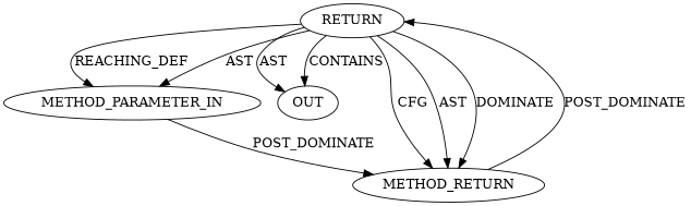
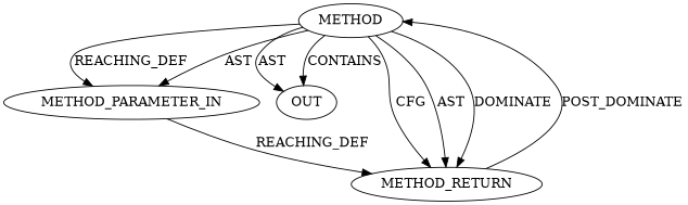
  digraph {
    node [CODE="<empty>" ORDER=1 TYPE_FULL_NAME=ANY]
-   n1 [AST_PARENT_FULL_NAME="<global>" AST_PARENT_TYPE=NAMESPACE_BLOCK FILENAME="<empty>" FULL_NAME=tcp_hdr IS_EXTERNAL=true NAME=tcp_hdr ORDER=0 label=RETURN TYPE_FULL_NAME=""]
+   n1 [AST_PARENT_FULL_NAME="<global>" AST_PARENT_TYPE=NAMESPACE_BLOCK FILENAME="<empty>" FULL_NAME=tcp_hdr IS_EXTERNAL=true NAME=tcp_hdr ORDER=0 label=METHOD TYPE_FULL_NAME=""]
    n2 [CODE=p1 EVALUATION_STRATEGY=BY_VALUE INDEX=1 IS_VARIADIC=false NAME=p1 label=METHOD_PARAMETER_IN]
    n3 [ARGUMENT_INDEX=1 label=OUT]
    n4 [CODE=RET EVALUATION_STRATEGY=BY_VALUE ORDER=2 label=METHOD_RETURN]
    n1 -> n2 [label=REACHING_DEF]
    n1 -> n2 [label=AST]
    n1 -> n3 [label=AST]
    n1 -> n3 [label=CONTAINS]
    n1 -> n4 [label=CFG]
    n1 -> n4 [label=AST]
    n1 -> n4 [label=DOMINATE]
-   n2 -> n4 [VARIABLE=p1 label=POST_DOMINATE]
+   n2 -> n4 [VARIABLE=p1 label=REACHING_DEF]
    n4 -> n1 [label=POST_DOMINATE]
  }
